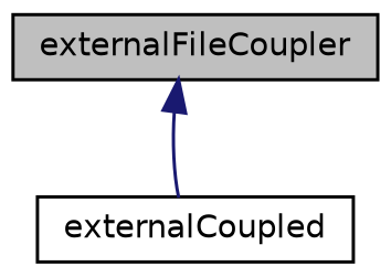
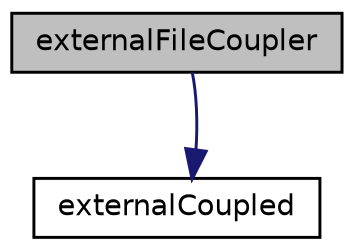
  digraph {
    node [color=black fontname=Helvetica fontsize=10 shape=record]
    n1 [fillcolor=grey75 fontcolor=black height=0.2 label=externalFileCoupler style=filled width=0.4]
    n2 [height=0.2 label=externalCoupled width=0.4]
-   n1 -> n2 [color=midnightblue dir=back fontname=Helvetica fontsize=10 labelfontname=Helvetica labelfontsize=10 style=solid]
+   n2 -> n1 [color=midnightblue dir=back fontname=Helvetica fontsize=10 labelfontname=Helvetica labelfontsize=10 style=solid]
  }
